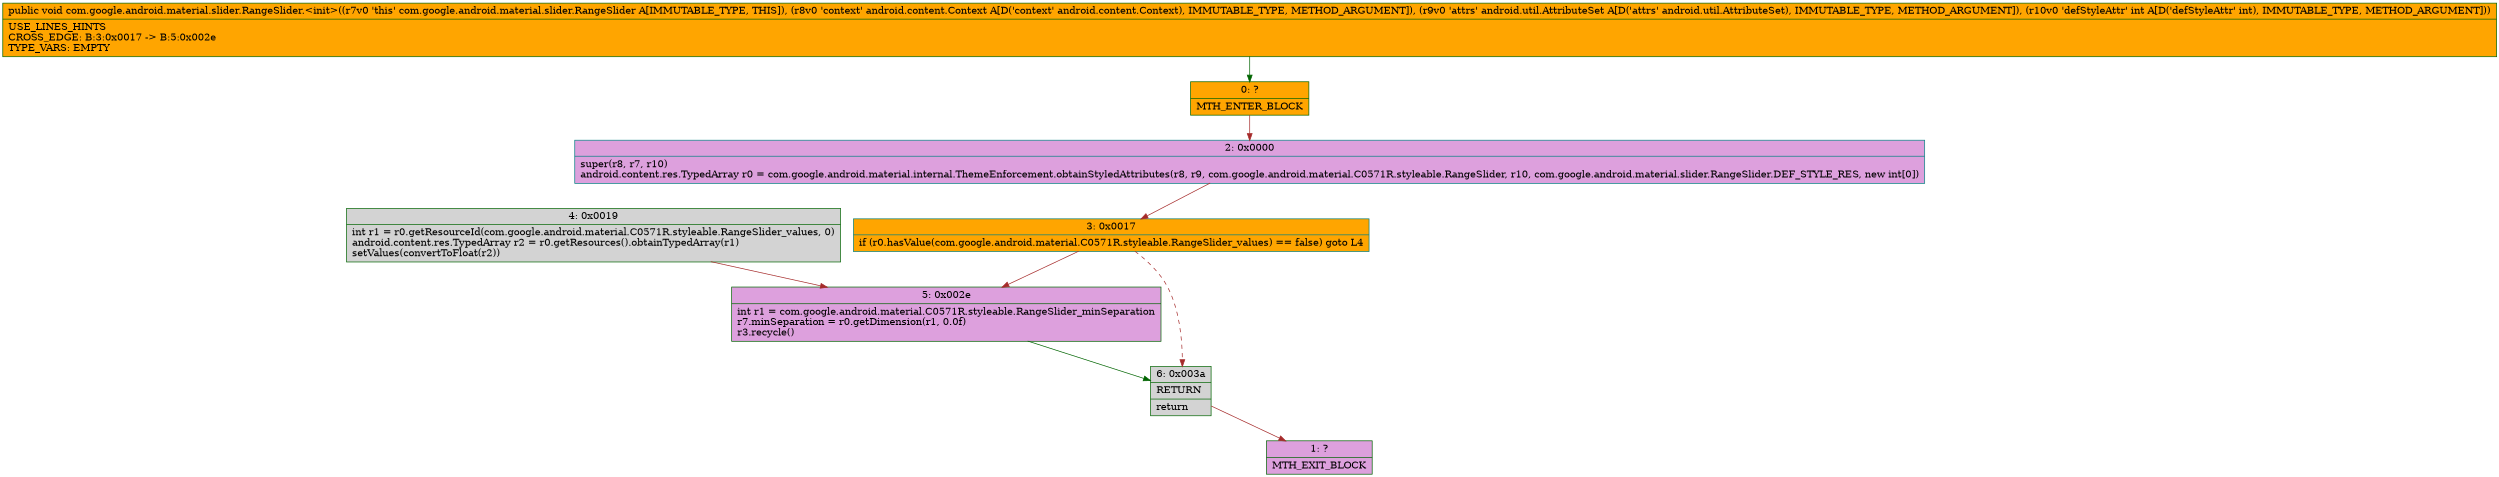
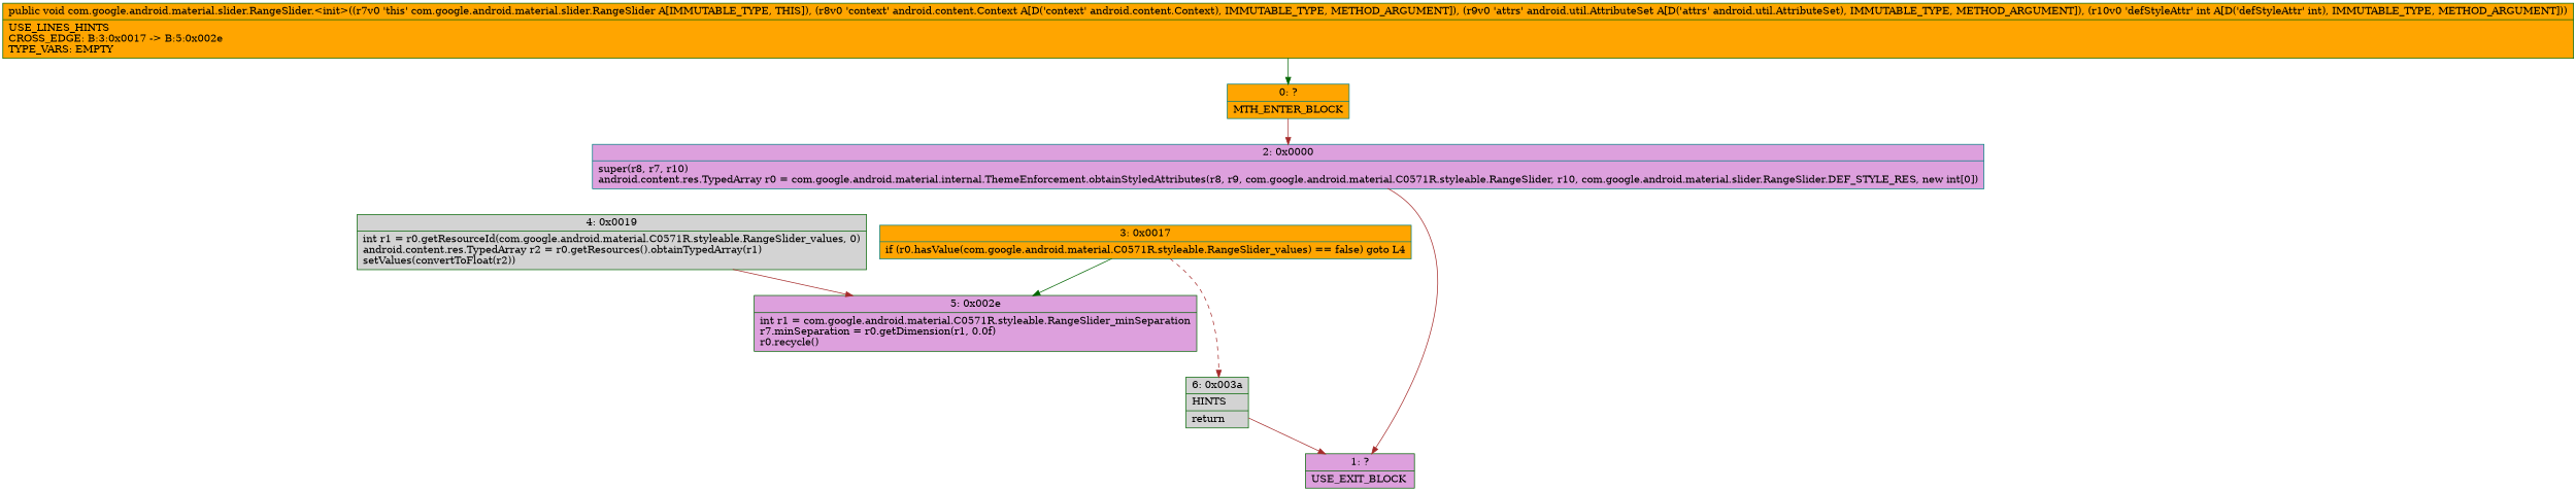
  digraph {
    node [color=darkgreen fillcolor=orange shape=record style=filled]
    edge [color=brown]
-   n1 [label="{0\:\ ?|MTH_ENTER_BLOCK\l}"]
+   n1 [color=teal label="{0\:\ ?|MTH_ENTER_BLOCK\l}"]
    n2 [color=teal fillcolor=plum label="{2\:\ 0x0000|super(r8, r7, r10)\landroid.content.res.TypedArray r0 = com.google.android.material.internal.ThemeEnforcement.obtainStyledAttributes(r8, r9, com.google.android.material.C0571R.styleable.RangeSlider, r10, com.google.android.material.slider.RangeSlider.DEF_STYLE_RES, new int[0])\l}"]
    n3 [color=teal label="{3\:\ 0x0017|if (r0.hasValue(com.google.android.material.C0571R.styleable.RangeSlider_values) == false) goto L4\l}"]
-   n4 [fillcolor=plum label="{5\:\ 0x002e|int r1 = com.google.android.material.C0571R.styleable.RangeSlider_minSeparation\lr7.minSeparation = r0.getDimension(r1, 0.0f)\lr3.recycle()\l}"]
-   n5 [fillcolor=lightgrey label="{6\:\ 0x003a|RETURN\l|return\l}"]
+   n4 [fillcolor=plum label="{5\:\ 0x002e|int r1 = com.google.android.material.C0571R.styleable.RangeSlider_minSeparation\lr7.minSeparation = r0.getDimension(r1, 0.0f)\lr0.recycle()\l}"]
+   n5 [fillcolor=lightgrey label="{6\:\ 0x003a|HINTS\l|return\l}"]
    n6 [fillcolor=lightgrey label="{4\:\ 0x0019|int r1 = r0.getResourceId(com.google.android.material.C0571R.styleable.RangeSlider_values, 0)\landroid.content.res.TypedArray r2 = r0.getResources().obtainTypedArray(r1)\lsetValues(convertToFloat(r2))\l}"]
-   n7 [fillcolor=plum label="{1\:\ ?|MTH_EXIT_BLOCK\l}"]
+   n7 [fillcolor=plum label="{1\:\ ?|USE_EXIT_BLOCK\l}"]
    n8 [label="{public void com.google.android.material.slider.RangeSlider.\<init\>((r7v0 'this' com.google.android.material.slider.RangeSlider A[IMMUTABLE_TYPE, THIS]), (r8v0 'context' android.content.Context A[D('context' android.content.Context), IMMUTABLE_TYPE, METHOD_ARGUMENT]), (r9v0 'attrs' android.util.AttributeSet A[D('attrs' android.util.AttributeSet), IMMUTABLE_TYPE, METHOD_ARGUMENT]), (r10v0 'defStyleAttr' int A[D('defStyleAttr' int), IMMUTABLE_TYPE, METHOD_ARGUMENT]))  | USE_LINES_HINTS\lCROSS_EDGE: B:3:0x0017 \-\> B:5:0x002e\lTYPE_VARS: EMPTY\l}"]
    n1 -> n2
-   n2 -> n3
-   n3 -> n4
+   n2 -> n7
+   n3 -> n4 [color=darkgreen]
    n3 -> n5 [style=dashed]
-   n4 -> n5 [color=darkgreen]
    n5 -> n7
    n6 -> n4
    n8 -> n1 [color=darkgreen]
  }
